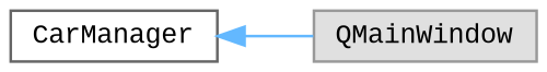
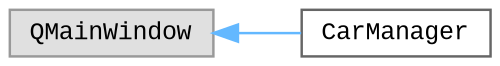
  digraph {
    rankdir=LR
    fontname="Liberation Mono"
    node [fontname="Liberation Mono" fontsize=10 shape=box style=filled]
    n1 [color=grey60 fillcolor="#E0E0E0" height=0.2 label=QMainWindow width=0.4]
    n2 [color=grey40 fillcolor=white height=0.2 label=CarManager width=0.4]
-   n2 -> n1 [color=steelblue1 dir=back fontname="Liberation Mono" fontsize=10 labelfontname=Helvetica labelfontsize=10 style=solid]
+   n1 -> n2 [color=steelblue1 dir=back fontname="Liberation Mono" fontsize=10 labelfontname=Helvetica labelfontsize=10 style=solid]
  }
